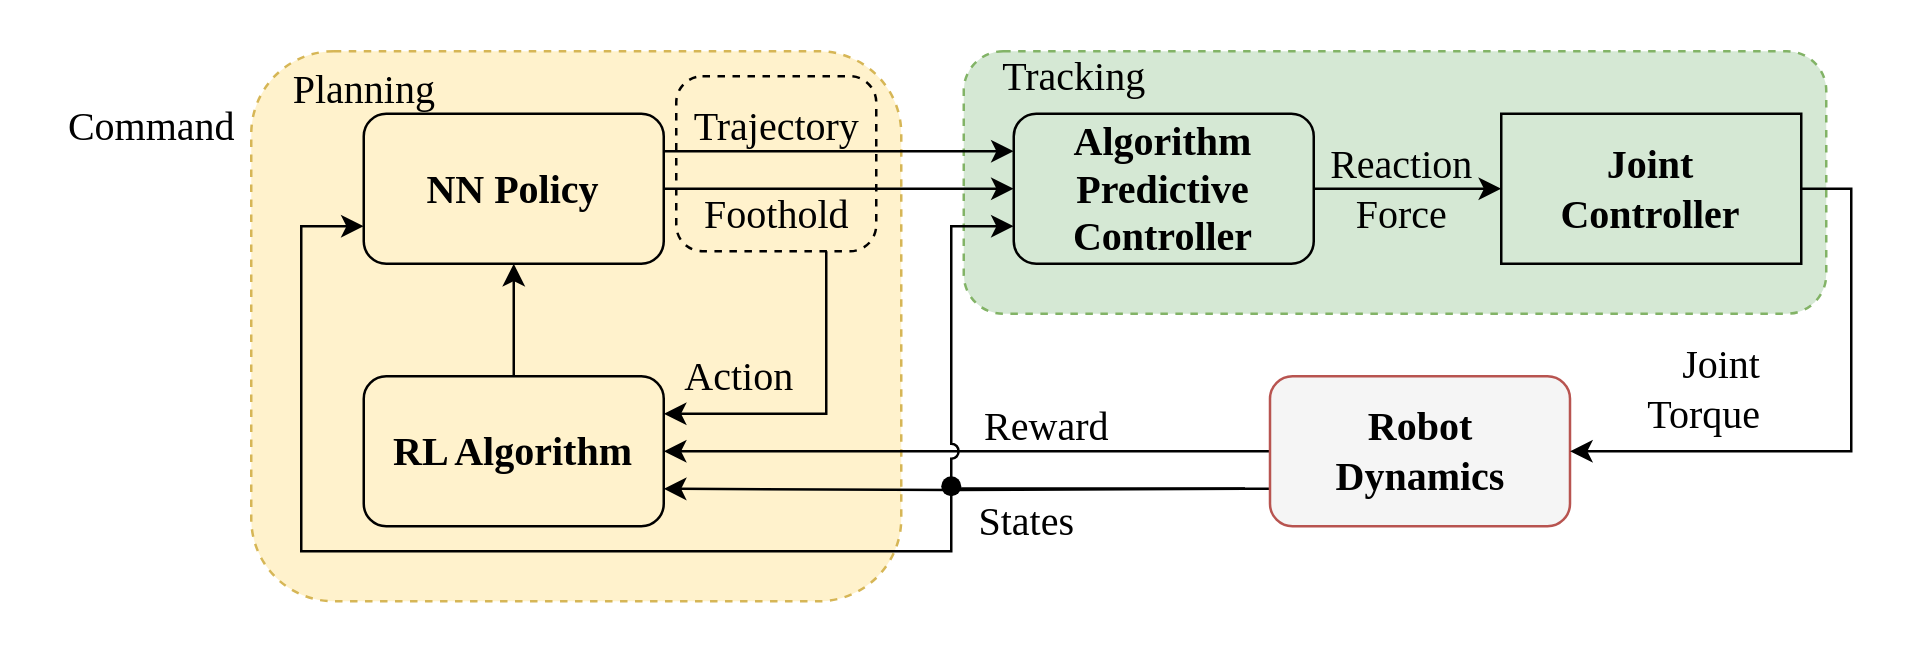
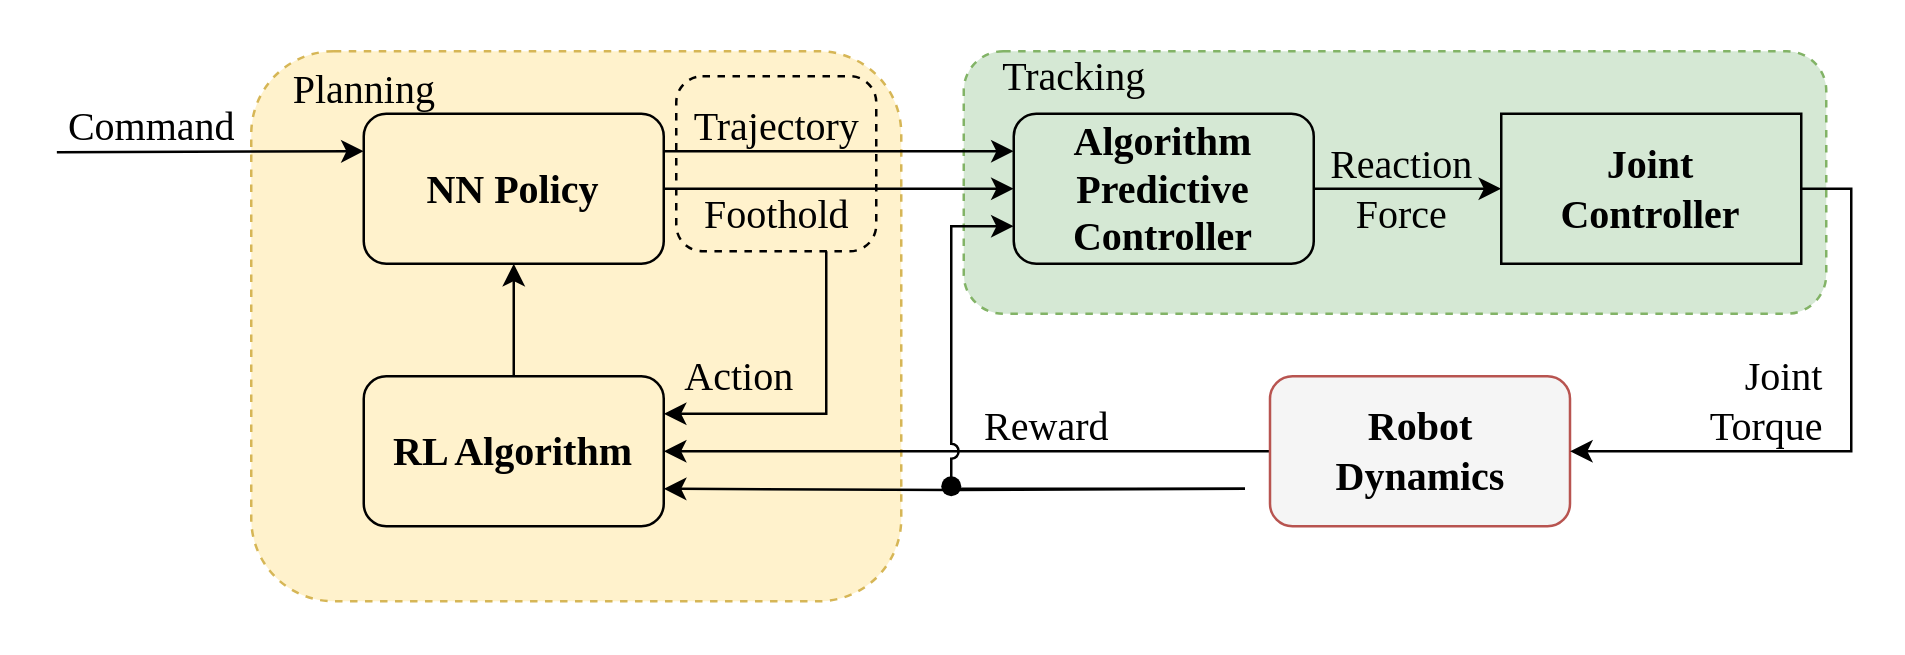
  <mxCell id="0" />
  <mxCell id="1" parent="0" />
  <mxCell id="2" value="" style="rounded=1;whiteSpace=wrap;html=1;fillColor=#d5e8d4;dashed=1;fontSize=16;fontFamily=Times New Roman;fontStyle=0;strokeColor=#82b366;" vertex="1" parent="1"><mxGeometry x="385" y="20" width="345" height="105" as="geometry" /></mxCell>
  <mxCell id="3" value="" style="rounded=1;whiteSpace=wrap;html=1;shadow=0;glass=0;dashed=1;sketch=0;fontFamily=Times New Roman;fontSize=16;fillColor=#fff2cc;strokeColor=#d6b656;" vertex="1" parent="1"><mxGeometry x="100" y="20" width="260" height="220" as="geometry" /></mxCell>
  <mxCell id="4" style="edgeStyle=orthogonalEdgeStyle;rounded=0;orthogonalLoop=1;jettySize=auto;html=1;entryX=1;entryY=0.25;entryDx=0;entryDy=0;startArrow=none;startFill=0;exitX=0.75;exitY=1;exitDx=0;exitDy=0;fontSize=16;fontFamily=Times New Roman;fontStyle=0" edge="1" parent="1" source="5" target="21"><mxGeometry relative="1" as="geometry" /></mxCell>
  <mxCell id="5" value="" style="rounded=1;whiteSpace=wrap;html=1;dashed=1;fontSize=16;fontFamily=Times New Roman;fontStyle=0;glass=0;fillColor=none;shadow=0;sketch=0;" vertex="1" parent="1"><mxGeometry x="270" y="30" width="80" height="70" as="geometry" /></mxCell>
  <mxCell id="6" value="" style="edgeStyle=orthogonalEdgeStyle;rounded=0;orthogonalLoop=1;jettySize=auto;html=1;fontSize=16;fontFamily=Times New Roman;fontStyle=0" edge="1" parent="1" source="7" target="18"><mxGeometry relative="1" as="geometry" /></mxCell>
  <mxCell id="7" value="Algorithm&lt;br style=&quot;font-size: 16px;&quot;&gt;Predictive&lt;br style=&quot;font-size: 16px;&quot;&gt;Controller" style="rounded=1;whiteSpace=wrap;html=1;fontSize=16;fontFamily=Times New Roman;fontStyle=1;fillColor=none;" vertex="1" parent="1"><mxGeometry x="405" y="45" width="120" height="60" as="geometry" /></mxCell>
  <mxCell id="8" style="edgeStyle=orthogonalEdgeStyle;rounded=0;orthogonalLoop=1;jettySize=auto;html=1;exitX=0;exitY=0.5;exitDx=0;exitDy=0;entryX=1;entryY=0.5;entryDx=0;entryDy=0;fontFamily=Times New Roman;fontSize=16;startArrow=none;startFill=0;" edge="1" parent="1" source="12" target="21"><mxGeometry relative="1" as="geometry"><mxPoint x="497.5" y="180" as="sourcePoint" /></mxGeometry></mxCell>
  <mxCell id="9" style="edgeStyle=orthogonalEdgeStyle;rounded=0;orthogonalLoop=1;jettySize=auto;html=1;exitX=0;exitY=0.75;exitDx=0;exitDy=0;entryX=1;entryY=0.75;entryDx=0;entryDy=0;fontFamily=Times New Roman;fontSize=16;startArrow=none;startFill=0;" edge="1" parent="1" target="21"><mxGeometry relative="1" as="geometry"><mxPoint x="497.5" y="195" as="sourcePoint" /></mxGeometry></mxCell>
  <mxCell id="10" style="edgeStyle=orthogonalEdgeStyle;orthogonalLoop=1;jettySize=auto;html=1;exitX=0;exitY=0.75;exitDx=0;exitDy=0;entryX=0;entryY=0.75;entryDx=0;entryDy=0;fontFamily=Times New Roman;fontSize=16;startArrow=none;startFill=0;jumpStyle=arc;sketch=0;jumpSize=6;rounded=0;" edge="1" parent="1" target="7"><mxGeometry relative="1" as="geometry"><mxPoint x="497.5" y="195" as="sourcePoint" /><mxPoint x="395" y="90" as="targetPoint" /><Array as="points"><mxPoint x="380" y="195" /><mxPoint x="380" y="90" /></Array></mxGeometry></mxCell>
- <mxCell id="11" style="edgeStyle=orthogonalEdgeStyle;rounded=0;sketch=0;jumpStyle=none;jumpSize=6;orthogonalLoop=1;jettySize=auto;html=1;fontFamily=Times New Roman;fontSize=16;startArrow=none;startFill=0;fillColor=none;entryX=0;entryY=0.75;entryDx=0;entryDy=0;exitX=0;exitY=0.75;exitDx=0;exitDy=0;" edge="1" parent="1" source="12" target="15"><mxGeometry relative="1" as="geometry"><mxPoint x="390" y="230" as="targetPoint" /><mxPoint x="497.5" y="195" as="sourcePoint" /><Array as="points"><mxPoint x="380" y="195" /><mxPoint x="380" y="220" /><mxPoint x="120" y="220" /><mxPoint x="120" y="90" /></Array></mxGeometry></mxCell>
  <mxCell id="12" value="Robot&lt;br&gt;Dynamics" style="rounded=1;whiteSpace=wrap;html=1;fontSize=16;fontFamily=Times New Roman;fontStyle=1;fillColor=#f5f5f5;strokeColor=#b85450;" vertex="1" parent="1"><mxGeometry x="507.5" y="150" width="120" height="60" as="geometry" /></mxCell>
  <mxCell id="13" style="edgeStyle=orthogonalEdgeStyle;rounded=0;orthogonalLoop=1;jettySize=auto;html=1;exitX=1;exitY=0.25;exitDx=0;exitDy=0;entryX=0;entryY=0.25;entryDx=0;entryDy=0;startArrow=none;startFill=0;fontSize=16;fontFamily=Times New Roman;fontStyle=0" edge="1" parent="1" source="15" target="7"><mxGeometry relative="1" as="geometry" /></mxCell>
  <mxCell id="14" style="edgeStyle=orthogonalEdgeStyle;rounded=0;orthogonalLoop=1;jettySize=auto;html=1;exitX=1;exitY=0.5;exitDx=0;exitDy=0;entryX=0;entryY=0.5;entryDx=0;entryDy=0;startArrow=none;startFill=0;fontSize=16;fontFamily=Times New Roman;fontStyle=0" edge="1" parent="1" source="15" target="7"><mxGeometry relative="1" as="geometry" /></mxCell>
  <mxCell id="15" value="NN Policy" style="rounded=1;whiteSpace=wrap;html=1;fontSize=16;fontFamily=Times New Roman;fontStyle=1;fillColor=none;" vertex="1" parent="1"><mxGeometry x="145" y="45" width="120" height="60" as="geometry" /></mxCell>
  <mxCell id="16" value="Reaction&lt;br style=&quot;font-size: 16px;&quot;&gt;Force" style="text;html=1;align=center;verticalAlign=middle;resizable=0;points=[];autosize=1;strokeColor=none;fontSize=16;fontFamily=Times New Roman;fontStyle=0" vertex="1" parent="1"><mxGeometry x="525" y="55" width="70" height="40" as="geometry" /></mxCell>
  <mxCell id="17" style="edgeStyle=orthogonalEdgeStyle;rounded=0;orthogonalLoop=1;jettySize=auto;html=1;exitX=1;exitY=0.5;exitDx=0;exitDy=0;entryX=1;entryY=0.5;entryDx=0;entryDy=0;fontFamily=Times New Roman;fontSize=16;startArrow=none;startFill=0;" edge="1" parent="1" source="18" target="12"><mxGeometry relative="1" as="geometry"><Array as="points"><mxPoint x="740" y="75" /><mxPoint x="740" y="180" /></Array></mxGeometry></mxCell>
  <mxCell id="18" value="Joint&lt;br style=&quot;font-size: 16px;&quot;&gt;Controller" style="whiteSpace=wrap;html=1;fontSize=16;fontFamily=Times New Roman;fontStyle=1;fillColor=none;rounded=0;" vertex="1" parent="1"><mxGeometry x="600" y="45" width="120" height="60" as="geometry" /></mxCell>
- <mxCell id="19" value="Joint&lt;br style=&quot;font-size: 16px&quot;&gt;Torque" style="text;html=1;align=right;verticalAlign=middle;resizable=0;points=[];autosize=1;strokeColor=none;fontSize=16;fontFamily=Times New Roman;fontStyle=0" vertex="1" parent="1"><mxGeometry x="645" y="135" width="60" height="40" as="geometry" /></mxCell>
+ <mxCell id="19" value="Joint&lt;br style=&quot;font-size: 16px&quot;&gt;Torque" style="text;html=1;align=right;verticalAlign=middle;resizable=0;points=[];autosize=1;strokeColor=none;fontSize=16;fontFamily=Times New Roman;fontStyle=0" vertex="1" parent="1"><mxGeometry x="670" y="140" width="60" height="40" as="geometry" /></mxCell>
  <mxCell id="20" value="" style="edgeStyle=orthogonalEdgeStyle;rounded=0;orthogonalLoop=1;jettySize=auto;html=1;startArrow=none;startFill=0;fontSize=16;fontFamily=Times New Roman;fontStyle=0" edge="1" parent="1" source="21" target="15"><mxGeometry relative="1" as="geometry" /></mxCell>
  <mxCell id="21" value="RL Algorithm" style="rounded=1;whiteSpace=wrap;html=1;fontSize=16;fontFamily=Times New Roman;fontStyle=1;fillColor=none;" vertex="1" parent="1"><mxGeometry x="145" y="150" width="120" height="60" as="geometry" /></mxCell>
  <mxCell id="22" value="Tracking" style="text;html=1;align=center;verticalAlign=middle;resizable=0;points=[];autosize=1;strokeColor=none;fontSize=16;fontFamily=Times New Roman;fontStyle=0" vertex="1" parent="1"><mxGeometry x="394" y="20" width="70" height="20" as="geometry" /></mxCell>
  <mxCell id="23" value="Trajectory" style="text;html=1;align=center;verticalAlign=middle;resizable=0;points=[];autosize=1;strokeColor=none;fontSize=16;fontFamily=Times New Roman;fontStyle=0" vertex="1" parent="1"><mxGeometry x="270" y="40" width="80" height="20" as="geometry" /></mxCell>
  <mxCell id="24" value="Foothold" style="text;html=1;align=center;verticalAlign=middle;resizable=0;points=[];autosize=1;strokeColor=none;fontSize=16;fontFamily=Times New Roman;fontStyle=0" vertex="1" parent="1"><mxGeometry x="275" y="75" width="70" height="20" as="geometry" /></mxCell>
  <mxCell id="25" value="Reward" style="text;html=1;align=center;verticalAlign=middle;resizable=0;points=[];autosize=1;strokeColor=none;fontSize=16;fontFamily=Times New Roman;fontStyle=0" vertex="1" parent="1"><mxGeometry x="383" y="160" width="70" height="20" as="geometry" /></mxCell>
  <mxCell id="26" value="Action" style="text;html=1;align=center;verticalAlign=middle;resizable=0;points=[];autosize=1;strokeColor=none;fontSize=16;fontFamily=Times New Roman;fontStyle=0" vertex="1" parent="1"><mxGeometry x="265" y="140" width="60" height="20" as="geometry" /></mxCell>
+ <mxCell id="27" value="" style="endArrow=classic;html=1;entryX=0;entryY=0.25;entryDx=0;entryDy=0;fontSize=16;fontFamily=Times New Roman;fontStyle=0;exitX=0.028;exitY=1.019;exitDx=0;exitDy=0;exitPerimeter=0;" edge="1" parent="1" source="28" target="15"><mxGeometry width="50" height="50" relative="1" as="geometry"><mxPoint x="15" y="60" as="sourcePoint" /><mxPoint x="115" y="0" as="targetPoint" /></mxGeometry></mxCell>
  <mxCell id="28" value="Command" style="text;html=1;align=center;verticalAlign=middle;resizable=0;points=[];autosize=1;strokeColor=none;fontSize=16;fontFamily=Times New Roman;fontStyle=0" vertex="1" parent="1"><mxGeometry x="20" y="40" width="80" height="20" as="geometry" /></mxCell>
- <mxCell id="29" value="States" style="text;html=1;align=center;verticalAlign=middle;resizable=0;points=[];autosize=1;strokeColor=none;fontSize=16;fontFamily=Times New Roman;" vertex="1" parent="1"><mxGeometry x="385" y="198" width="50" height="20" as="geometry" /></mxCell>
  <mxCell id="30" value="" style="ellipse;fillColor=#000000;strokeColor=none;dashed=1;fontFamily=Times New Roman;fontSize=16;aspect=fixed;" vertex="1" parent="1"><mxGeometry x="376" y="190" width="8" height="8" as="geometry" /></mxCell>
  <mxCell id="31" value="Planning" style="text;html=1;align=center;verticalAlign=middle;resizable=0;points=[];autosize=1;strokeColor=none;fontSize=16;fontFamily=Times New Roman;" vertex="1" parent="1"><mxGeometry x="110" y="25" width="70" height="20" as="geometry" /></mxCell>
